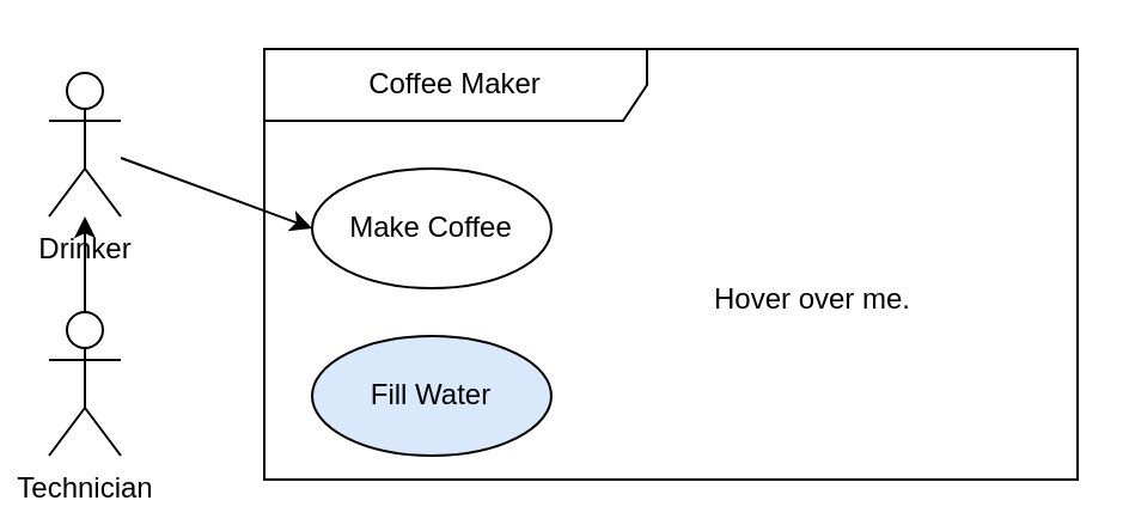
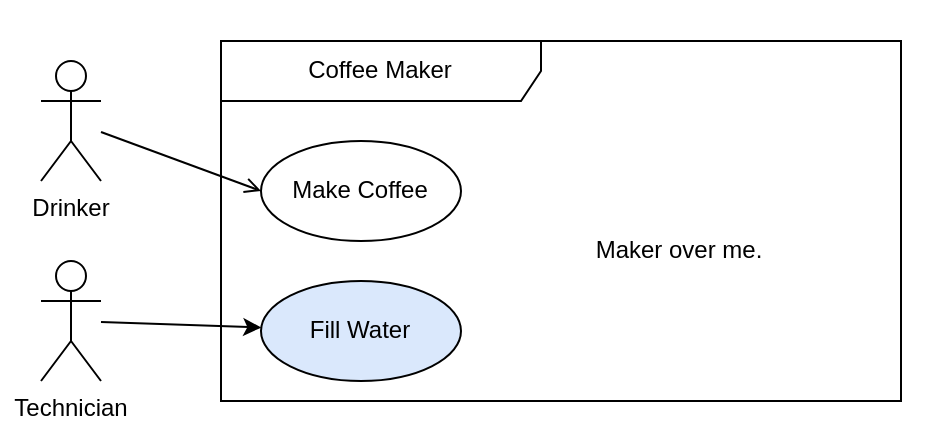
  <mxCell id="0" />
  <mxCell id="1" parent="0" />
  <mxCell id="2" value="Coffee Maker" style="shape=umlFrame;whiteSpace=wrap;html=1;pointerEvents=0;recursiveResize=0;container=1;collapsible=0;width=160;" vertex="1" parent="1"><mxGeometry x="110" y="20" width="340" height="180" as="geometry" /></mxCell>
  <mxCell id="3" value="Fill Water" style="ellipse;whiteSpace=wrap;html=1;fillColor=#dae8fc;" vertex="1" parent="2"><mxGeometry x="20" y="120" width="100" height="50" as="geometry" /></mxCell>
  <mxCell id="4" value="Make Coffee" style="ellipse;whiteSpace=wrap;html=1;" vertex="1" parent="2"><mxGeometry x="20" y="50" width="100" height="50" as="geometry" /></mxCell>
- <mxCell id="5" value="Hover over me." style="text;html=1;align=center;verticalAlign=middle;resizable=0;points=[];autosize=1;strokeColor=none;fillColor=none;" parent="2" vertex="1"><mxGeometry x="174" y="90" width="110" height="30" as="geometry" /></mxCell>
+ <mxCell id="5" value="Maker over me." style="text;html=1;align=center;verticalAlign=middle;resizable=0;points=[];autosize=1;strokeColor=none;fillColor=none;" parent="2" vertex="1"><mxGeometry x="174" y="90" width="110" height="30" as="geometry" /></mxCell>
  <mxCell id="6" value="Drinker" style="shape=umlActor;verticalLabelPosition=bottom;verticalAlign=top;html=1;" vertex="1" parent="1"><mxGeometry x="20" y="30" width="30" height="60" as="geometry" /></mxCell>
  <mxCell id="7" value="Technician" style="shape=umlActor;verticalLabelPosition=bottom;verticalAlign=top;html=1;" vertex="1" parent="1"><mxGeometry x="20" y="130" width="30" height="60" as="geometry" /></mxCell>
- <mxCell id="8" value="" style="endArrow=classic;html=1;rounded=0;entryX=0;entryY=0.5;entryDx=0;entryDy=0;" edge="1" parent="1" source="6" target="4"><mxGeometry width="50" height="50" relative="1" as="geometry"><mxPoint x="260" y="140" as="sourcePoint" /><mxPoint x="310" y="90" as="targetPoint" /></mxGeometry></mxCell>
- <mxCell id="9" value="" style="endArrow=classic;html=1;rounded=0;" edge="1" parent="1" source="7" target="6"><mxGeometry width="50" height="50" relative="1" as="geometry"><mxPoint x="60" y="76" as="sourcePoint" /><mxPoint x="140" y="105" as="targetPoint" /></mxGeometry></mxCell>
+ <mxCell id="8" value="" style="endArrow=open;html=1;rounded=0;entryX=0;entryY=0.5;entryDx=0;entryDy=0;" edge="1" parent="1" source="6" target="4"><mxGeometry width="50" height="50" relative="1" as="geometry"><mxPoint x="260" y="140" as="sourcePoint" /><mxPoint x="310" y="90" as="targetPoint" /></mxGeometry></mxCell>
+ <mxCell id="9" value="" style="endArrow=classic;html=1;rounded=0;" edge="1" parent="1" source="7" target="3"><mxGeometry width="50" height="50" relative="1" as="geometry"><mxPoint x="60" y="76" as="sourcePoint" /><mxPoint x="140" y="105" as="targetPoint" /></mxGeometry></mxCell>
